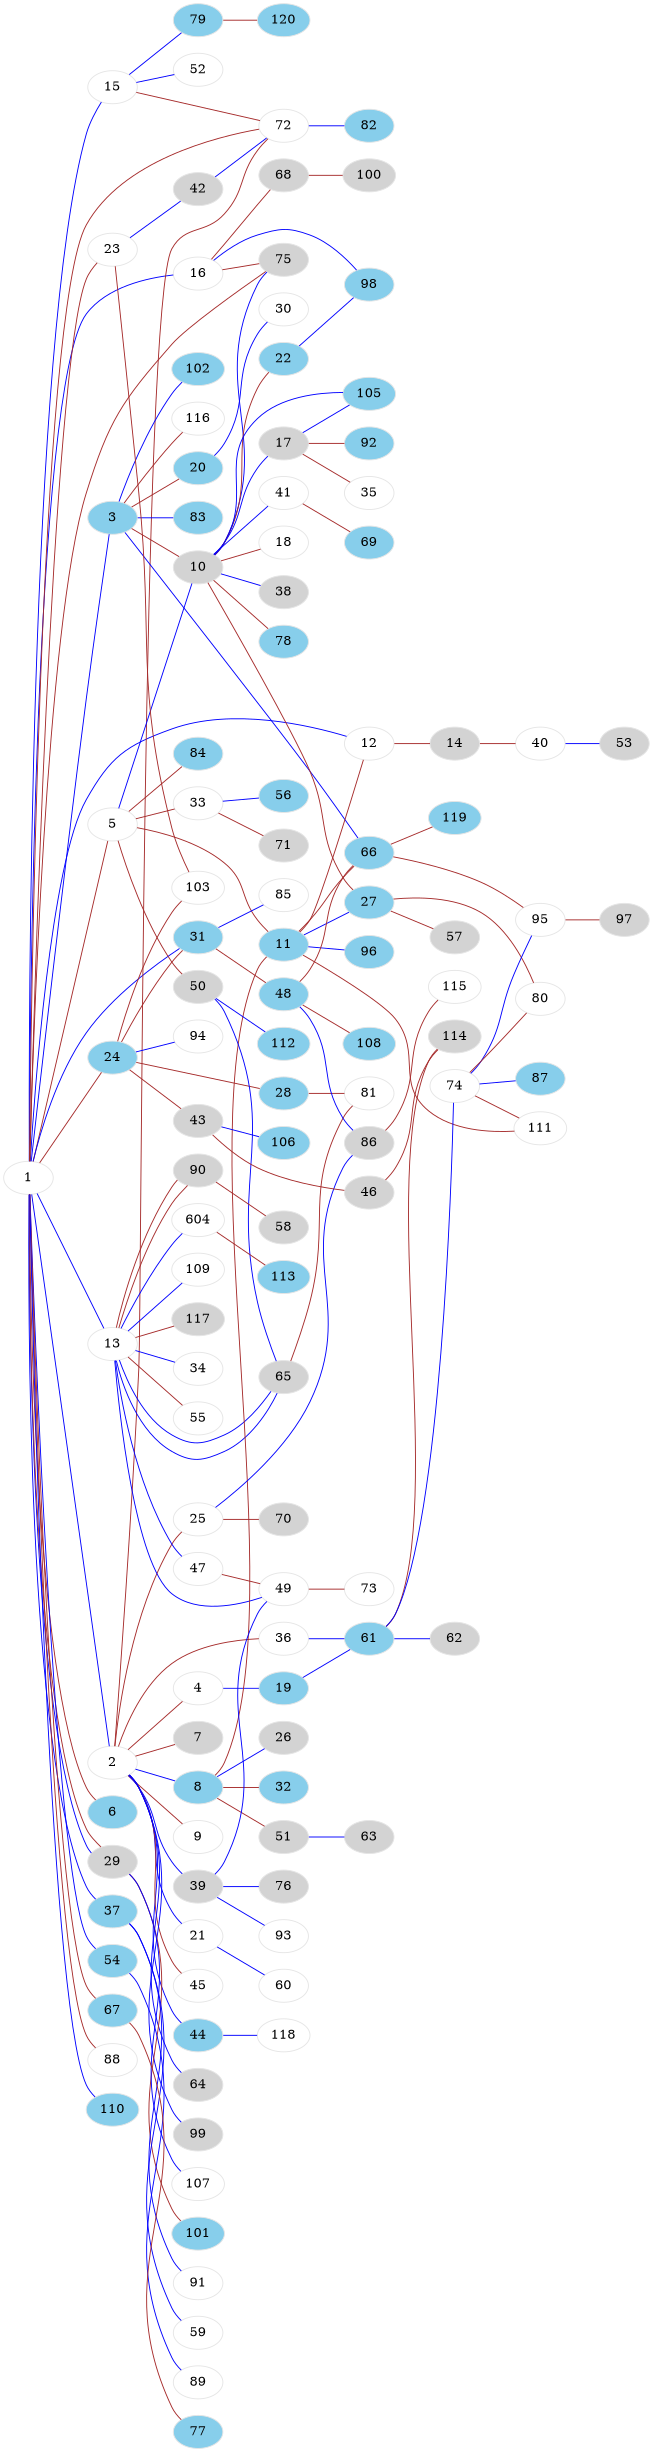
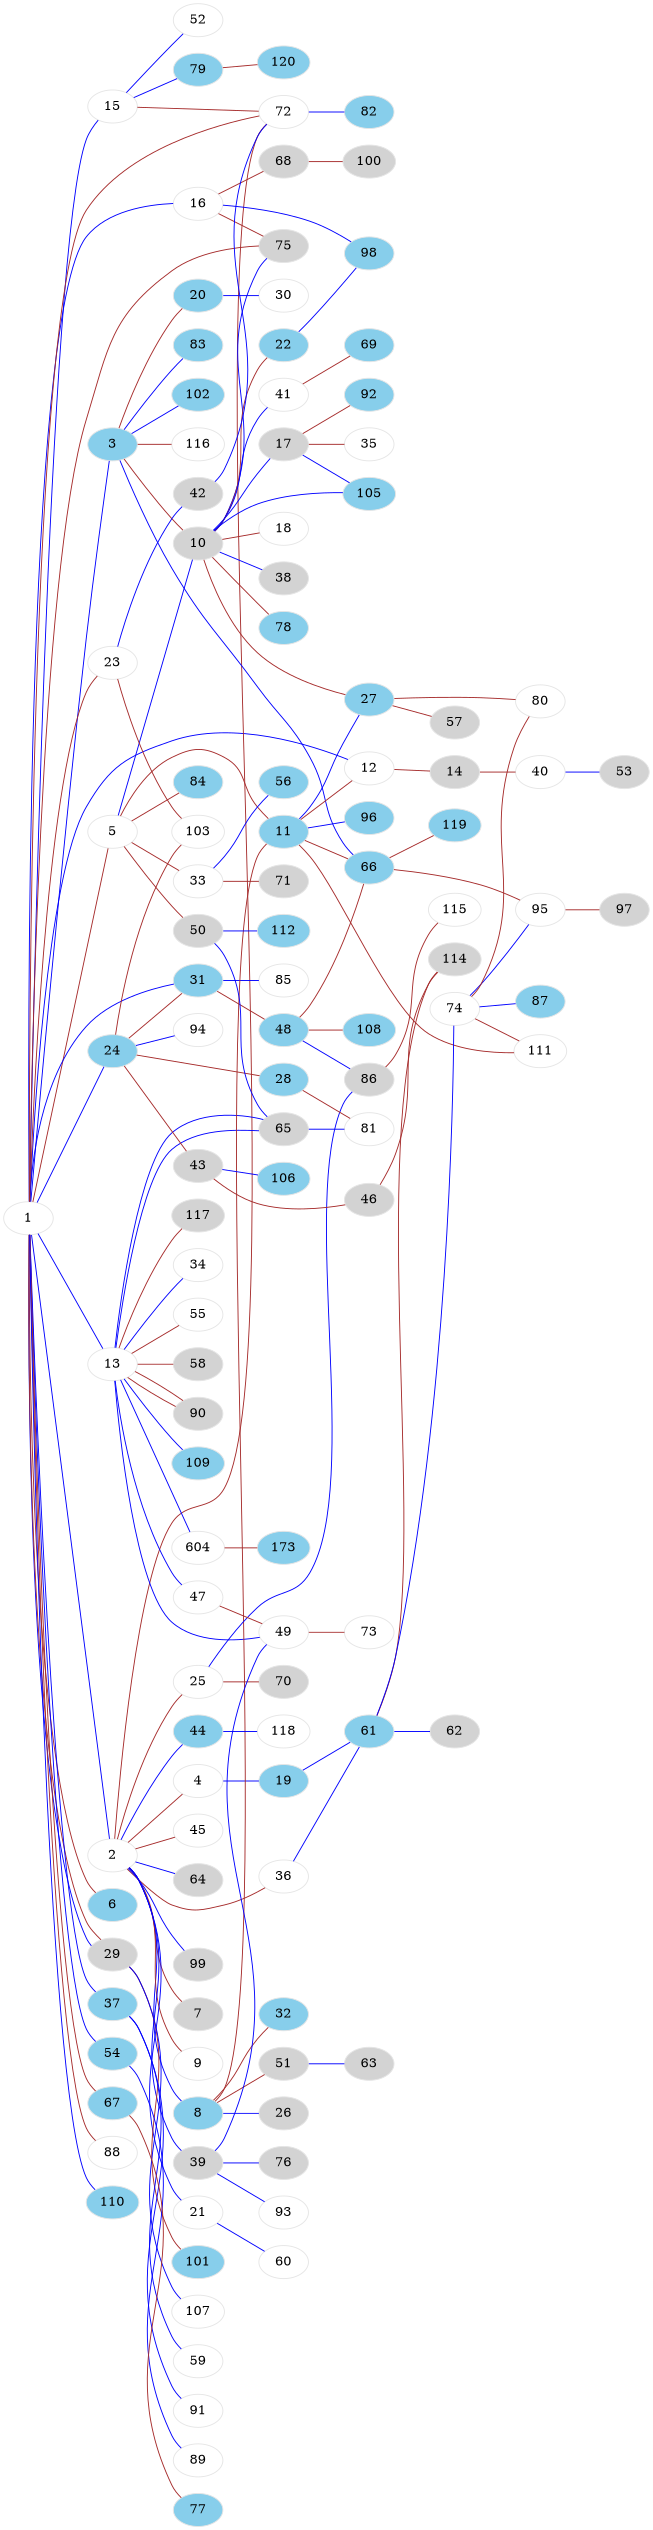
  graph {
    rankdir=LR
    node [color=gray90 fillcolor=white style=filled]
    edge [color=brown]
    1
    2
    3 [fillcolor=skyblue]
    5
    6 [fillcolor=skyblue]
    12
    13
    15
    16
    23
    24 [fillcolor=skyblue]
    29 [fillcolor=lightgrey]
    31 [fillcolor=skyblue]
    37 [fillcolor=skyblue]
    54 [fillcolor=skyblue]
    67 [fillcolor=skyblue]
    72
    75 [fillcolor=lightgrey]
    88
    110 [fillcolor=skyblue]
    4
    7 [fillcolor=lightgrey]
    8 [fillcolor=skyblue]
    9
    21
    25
    36
    39 [fillcolor=lightgrey]
    44 [fillcolor=skyblue]
    45
    64 [fillcolor=lightgrey]
    99 [fillcolor=lightgrey]
    10 [fillcolor=lightgrey]
    20 [fillcolor=skyblue]
    66 [fillcolor=skyblue]
    83 [fillcolor=skyblue]
    102 [fillcolor=skyblue]
    116
    11 [fillcolor=skyblue]
    33
    50 [fillcolor=lightgrey]
    84 [fillcolor=skyblue]
    14 [fillcolor=lightgrey]
    34
    47
    49
    55
    58 [fillcolor=lightgrey]
    65 [fillcolor=lightgrey]
    90 [fillcolor=lightgrey]
    n51 [label=604]
-   109
+   109 [fillcolor=skyblue]
    117 [fillcolor=lightgrey]
    52
    79 [fillcolor=skyblue]
    68 [fillcolor=lightgrey]
    98 [fillcolor=skyblue]
    42 [fillcolor=lightgrey]
    103
    28 [fillcolor=skyblue]
    43 [fillcolor=lightgrey]
    94
    101 [fillcolor=skyblue]
    107
    48 [fillcolor=skyblue]
    85
    59
    91
    89
    77 [fillcolor=skyblue]
    82 [fillcolor=skyblue]
    19 [fillcolor=skyblue]
    26 [fillcolor=lightgrey]
    32 [fillcolor=skyblue]
    51 [fillcolor=lightgrey]
    60
    70 [fillcolor=lightgrey]
    86 [fillcolor=lightgrey]
    61 [fillcolor=skyblue]
    76 [fillcolor=lightgrey]
    93
    118
    17 [fillcolor=lightgrey]
    18
    22 [fillcolor=skyblue]
    27 [fillcolor=skyblue]
    38 [fillcolor=lightgrey]
    41
    78 [fillcolor=skyblue]
    105 [fillcolor=skyblue]
    30
    95
    119 [fillcolor=skyblue]
    96 [fillcolor=skyblue]
    111
    56 [fillcolor=skyblue]
    71 [fillcolor=lightgrey]
    112 [fillcolor=skyblue]
    63 [fillcolor=lightgrey]
    35
    92 [fillcolor=skyblue]
    57 [fillcolor=lightgrey]
    80
    69 [fillcolor=skyblue]
    40
    73
    81
-   113 [fillcolor=skyblue]
+   113 [fillcolor=skyblue label=173]
    53 [fillcolor=lightgrey]
    120 [fillcolor=skyblue]
    100 [fillcolor=lightgrey]
    114 [fillcolor=lightgrey]
    62 [fillcolor=lightgrey]
    74
    46 [fillcolor=lightgrey]
    106 [fillcolor=skyblue]
    115
    108 [fillcolor=skyblue]
    87 [fillcolor=skyblue]
    97 [fillcolor=lightgrey]
    1 -- 2 [color=blue]
    1 -- 3 [color=blue]
    1 -- 5
    1 -- 6
    1 -- 12 [color=blue]
    1 -- 13 [color=blue]
    1 -- 15 [color=blue]
    1 -- 16 [color=blue]
    1 -- 23
-   1 -- 24
+   1 -- 24 [color=blue]
    1 -- 29 [color=blue]
    1 -- 29
    1 -- 31 [color=blue]
    1 -- 37 [color=blue]
    1 -- 54 [color=blue]
    1 -- 67
    1 -- 72
    1 -- 75
    1 -- 88
    1 -- 110 [color=blue]
    2 -- 72
    2 -- 4
    2 -- 7
    2 -- 8 [color=blue]
    2 -- 9
    2 -- 21 [color=blue]
    2 -- 25
    2 -- 36
    2 -- 39 [color=blue]
    2 -- 44 [color=blue]
    2 -- 45
    2 -- 64 [color=blue]
    2 -- 99 [color=blue]
    3 -- 10
    3 -- 20
    3 -- 66 [color=blue]
    3 -- 83 [color=blue]
    3 -- 102 [color=blue]
    3 -- 116
    5 -- 10 [color=blue]
    5 -- 11
    5 -- 33
    5 -- 50
    5 -- 84
    12 -- 14
    13 -- 34 [color=blue]
    13 -- 47 [color=blue]
    13 -- 49 [color=blue]
    13 -- 55
-   90 -- 58
+   13 -- 58
    13 -- 65 [color=blue]
    13 -- 65 [color=blue]
    13 -- 90
    13 -- 90
    13 -- n51 [color=blue]
    13 -- 109 [color=blue]
    13 -- 117
    15 -- 72
    15 -- 52 [color=blue]
    15 -- 79 [color=blue]
    16 -- 75
    16 -- 68
    16 -- 98 [color=blue]
    23 -- 42 [color=blue]
    23 -- 103
    24 -- 31
    24 -- 103
    24 -- 28
    24 -- 43
    24 -- 94 [color=blue]
    29 -- 101
    29 -- 107 [color=blue]
    31 -- 48
    31 -- 85 [color=blue]
    37 -- 59 [color=blue]
    37 -- 91 [color=blue]
    54 -- 89 [color=blue]
    67 -- 77
    72 -- 82 [color=blue]
    4 -- 19 [color=blue]
    8 -- 11
    8 -- 26 [color=blue]
    8 -- 32
    8 -- 51
    21 -- 60 [color=blue]
    25 -- 70
    25 -- 86 [color=blue]
    36 -- 61 [color=blue]
    39 -- 49 [color=blue]
    39 -- 76 [color=blue]
    39 -- 93 [color=blue]
    44 -- 118 [color=blue]
    10 -- 75 [color=blue]
    10 -- 17 [color=blue]
    10 -- 18
    10 -- 22
    10 -- 27
    10 -- 38 [color=blue]
    10 -- 41 [color=blue]
    10 -- 78
    10 -- 105 [color=blue]
    20 -- 30 [color=blue]
    66 -- 95
    66 -- 119
    11 -- 12
    11 -- 66
    11 -- 27 [color=blue]
    11 -- 96 [color=blue]
    11 -- 111
    33 -- 56 [color=blue]
    33 -- 71
    50 -- 65 [color=blue]
    50 -- 112 [color=blue]
    14 -- 40
    47 -- 49
    49 -- 73
-   65 -- 81
+   65 -- 81 [color=blue]
    n51 -- 113
    79 -- 120
    68 -- 100
    42 -- 72 [color=blue]
    28 -- 81
    43 -- 46
    43 -- 106 [color=blue]
    48 -- 66
    48 -- 86 [color=blue]
    48 -- 108
    19 -- 61 [color=blue]
    51 -- 63 [color=blue]
    86 -- 115
    61 -- 114
    61 -- 62 [color=blue]
    61 -- 74 [color=blue]
    17 -- 105 [color=blue]
    17 -- 35
    17 -- 92
    22 -- 98 [color=blue]
    27 -- 57
    27 -- 80
    41 -- 69
    95 -- 97
    40 -- 53 [color=blue]
    74 -- 95 [color=blue]
    74 -- 111
    74 -- 80
    74 -- 87 [color=blue]
    46 -- 114
  }
